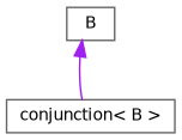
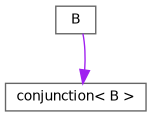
  digraph {
    rankdir=TB
    node [color=gray40 fillcolor=white fontname=Helvetica fontsize=10 shape=record style=filled]
    n1 [height=0.2 label=B width=0.4]
    n2 [height=0.2 label="conjunction\< B \>" width=0.4]
-   n1 -> n2 [color=purple dir=back fontname=Helvetica fontsize=10 labelfontname=Helvetica labelfontsize=10 style=solid]
+   n2 -> n1 [color=purple dir=back fontname=Helvetica fontsize=10 labelfontname=Helvetica labelfontsize=10 style=solid]
  }
